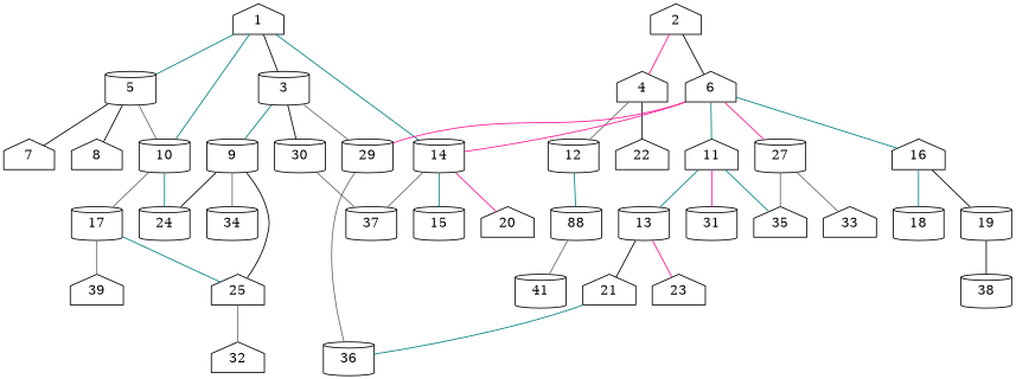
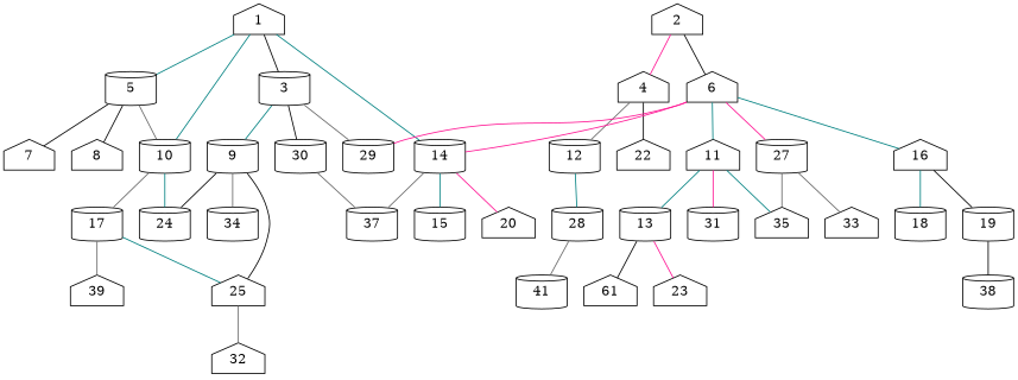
  graph {
    node [shape=cylinder]
    edge [color=teal]
    1 [shape=house]
    3
    5
    10
    14
    2 [shape=house]
    4 [shape=house]
    6 [shape=house]
    9
    29
    30
    7 [shape=house]
    8 [shape=house]
    24
    17
    12
    22 [shape=house]
    11 [shape=house]
    16 [shape=house]
    27
    25 [shape=house]
    34
-   36
    37
    39 [shape=house]
-   28 [label=88]
+   28
    13
    31
    35 [shape=house]
    15
    20 [shape=house]
    18
    19
    33 [shape=house]
    32 [shape=house]
    n36 [label=41]
-   21 [shape=house]
+   21 [shape=house label=61]
    23 [shape=house]
    38
    1 -- 3 [color=black]
    1 -- 5
    1 -- 10
    1 -- 14
    3 -- 9
    3 -- 29 [color=gray40]
    3 -- 30 [color=black]
    5 -- 10 [color=gray40]
    5 -- 7 [color=black]
    5 -- 8 [color=black]
    10 -- 24
    10 -- 17 [color=gray40]
    14 -- 37 [color=gray40]
    14 -- 15
    14 -- 20 [color=deeppink]
    2 -- 4 [color=deeppink]
    2 -- 6 [color=black]
    4 -- 12 [color=gray40]
    4 -- 22 [color=black]
    6 -- 14 [color=deeppink]
    6 -- 29 [color=deeppink]
    6 -- 11
    6 -- 16
    6 -- 27 [color=deeppink]
    9 -- 24 [color=black]
    9 -- 25 [color=black]
    9 -- 34 [color=gray40]
-   29 -- 36 [color=gray40]
    30 -- 37 [color=gray40]
    17 -- 25
    17 -- 39 [color=gray40]
    12 -- 28
    11 -- 13
    11 -- 31 [color=deeppink]
    11 -- 35
    16 -- 18
    16 -- 19 [color=black]
    27 -- 35 [color=gray40]
    27 -- 33 [color=gray40]
    25 -- 32 [color=gray40]
    28 -- n36 [color=gray40]
    13 -- 21 [color=black]
    13 -- 23 [color=deeppink]
    19 -- 38 [color=black]
-   21 -- 36
  }
